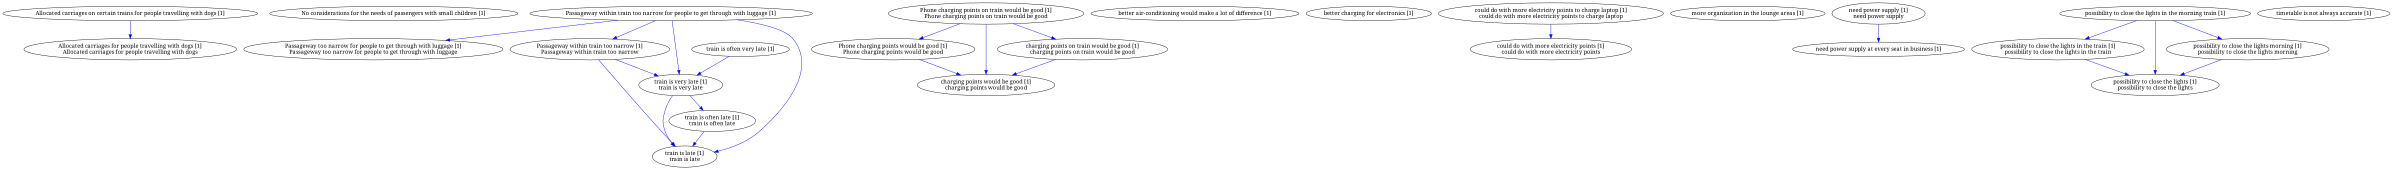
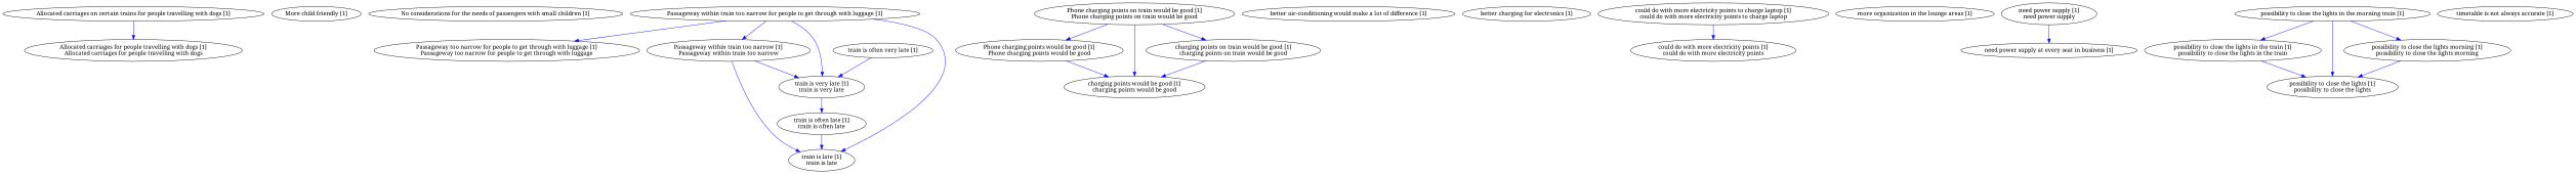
  digraph {
    fontname="Noto Serif"
    node [fontname="Noto Serif"]
    edge [color=blue fontname="Noto Serif"]
    "Allocated carriages on certain trains for people travelling with dogs [1]"
    "Allocated carriages for people travelling with dogs [1]\nAllocated carriages for people travelling with dogs"
+   "More child friendly [1]"
    "No considerations for the needs of passengers with small children [1]"
    "Passageway within train too narrow for people to get through with luggage [1]"
    "Passageway too narrow for people to get through with luggage [1]\nPassageway too narrow for people to get through with luggage"
    "Passageway within train too narrow [1]\nPassageway within train too narrow"
    "train is late [1]\ntrain is late"
    "train is very late [1]\ntrain is very late"
    "train is often late [1]\ntrain is often late"
    "Phone charging points on train would be good [1]\nPhone charging points on train would be good"
    "Phone charging points would be good [1]\nPhone charging points would be good"
    "charging points would be good [1]\ncharging points would be good"
    "charging points on train would be good [1]\ncharging points on train would be good"
    "better air-conditioning would make a lot of difference [1]"
    "better charging for electronics [1]"
    "could do with more electricity points to charge laptop [1]\ncould do with more electricity points to charge laptop"
    "could do with more electricity points [1]\ncould do with more electricity points"
    "more organization in the lounge areas [1]"
    "need power supply [1]\nneed power supply"
    "need power supply at every seat in business [1]"
    "possibility to close the lights in the morning train [1]"
    "possibility to close the lights in the train [1]\npossibility to close the lights in the train"
    "possibility to close the lights [1]\npossibility to close the lights"
    "possibility to close the lights morning [1]\npossibility to close the lights morning"
    "timetable is not always accurate [1]"
    "train is often very late [1]"
    "Allocated carriages on certain trains for people travelling with dogs [1]" -> "Allocated carriages for people travelling with dogs [1]\nAllocated carriages for people travelling with dogs"
    "Passageway within train too narrow for people to get through with luggage [1]" -> "Passageway too narrow for people to get through with luggage [1]\nPassageway too narrow for people to get through with luggage"
    "Passageway within train too narrow for people to get through with luggage [1]" -> "Passageway within train too narrow [1]\nPassageway within train too narrow"
    "Passageway within train too narrow for people to get through with luggage [1]" -> "train is late [1]\ntrain is late"
    "Passageway within train too narrow for people to get through with luggage [1]" -> "train is very late [1]\ntrain is very late"
    "Passageway within train too narrow [1]\nPassageway within train too narrow" -> "train is late [1]\ntrain is late"
    "Passageway within train too narrow [1]\nPassageway within train too narrow" -> "train is very late [1]\ntrain is very late"
-   "train is very late [1]\ntrain is very late" -> "train is late [1]\ntrain is late"
    "train is very late [1]\ntrain is very late" -> "train is often late [1]\ntrain is often late"
    "train is often late [1]\ntrain is often late" -> "train is late [1]\ntrain is late"
    "Phone charging points on train would be good [1]\nPhone charging points on train would be good" -> "Phone charging points would be good [1]\nPhone charging points would be good"
    "Phone charging points on train would be good [1]\nPhone charging points on train would be good" -> "charging points would be good [1]\ncharging points would be good"
    "Phone charging points on train would be good [1]\nPhone charging points on train would be good" -> "charging points on train would be good [1]\ncharging points on train would be good"
    "Phone charging points would be good [1]\nPhone charging points would be good" -> "charging points would be good [1]\ncharging points would be good"
    "charging points on train would be good [1]\ncharging points on train would be good" -> "charging points would be good [1]\ncharging points would be good"
    "could do with more electricity points to charge laptop [1]\ncould do with more electricity points to charge laptop" -> "could do with more electricity points [1]\ncould do with more electricity points"
    "need power supply [1]\nneed power supply" -> "need power supply at every seat in business [1]"
    "possibility to close the lights in the morning train [1]" -> "possibility to close the lights in the train [1]\npossibility to close the lights in the train"
    "possibility to close the lights in the morning train [1]" -> "possibility to close the lights [1]\npossibility to close the lights"
    "possibility to close the lights in the morning train [1]" -> "possibility to close the lights morning [1]\npossibility to close the lights morning"
    "possibility to close the lights in the train [1]\npossibility to close the lights in the train" -> "possibility to close the lights [1]\npossibility to close the lights"
    "possibility to close the lights morning [1]\npossibility to close the lights morning" -> "possibility to close the lights [1]\npossibility to close the lights"
    "train is often very late [1]" -> "train is very late [1]\ntrain is very late"
  }
